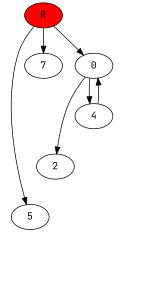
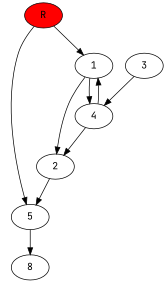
  digraph {
    fontname="JetBrains Mono"
    node [fontname="JetBrains Mono"]
    edge [fontname="JetBrains Mono"]
-   1 [label=0]
+   1
    2
    4
    5
+   8
+   3
    R [fillcolor="#ff0000" style=filled]
-   7
    1 -> 2
    1 -> 4
+   2 -> 5
    4 -> 1
+   4 -> 2
+   5 -> 8
+   3 -> 4
    R -> 1
    R -> 5
-   R -> 7
  }
